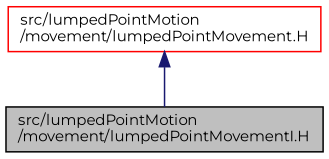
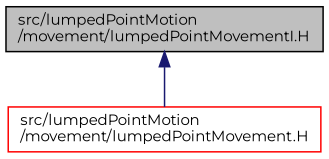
  digraph {
    fontname=Montserrat
    node [fontname=Montserrat fontsize=10 shape=record]
    n1 [color=black fillcolor=grey75 fontcolor=black height=0.2 label="src/lumpedPointMotion\l/movement/lumpedPointMovementI.H" style=filled width=0.4]
    n2 [color=red height=0.2 label="src/lumpedPointMotion\l/movement/lumpedPointMovement.H" width=0.4]
-   n2 -> n1 [color=midnightblue dir=back fontname=Montserrat fontsize=10 labelfontname=Helvetica labelfontsize=10 style=solid]
+   n1 -> n2 [color=midnightblue dir=back fontname=Montserrat fontsize=10 labelfontname=Helvetica labelfontsize=10 style=solid]
  }
